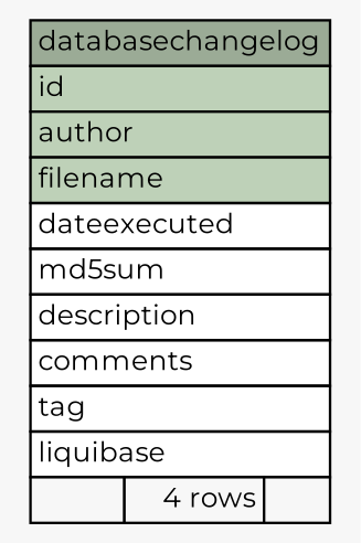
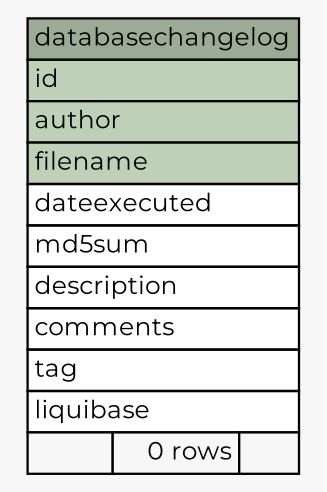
  digraph {
    bgcolor="#f7f7f7"
    rankdir=RL
    fontname=Montserrat
-   n1 [fontname=Montserrat fontsize=11 label=<     <TABLE BORDER="0" CELLBORDER="1" CELLSPACING="0" BGCOLOR="#ffffff">       <TR><TD PORT="databasechangelog.heading" COLSPAN="3" BGCOLOR="#9bab96" ALIGN="CENTER">databasechangelog</TD></TR>       <TR><TD PORT="id" COLSPAN="3" BGCOLOR="#bed1b8" ALIGN="LEFT">id</TD></TR>       <TR><TD PORT="author" COLSPAN="3" BGCOLOR="#bed1b8" ALIGN="LEFT">author</TD></TR>       <TR><TD PORT="filename" COLSPAN="3" BGCOLOR="#bed1b8" ALIGN="LEFT">filename</TD></TR>       <TR><TD PORT="dateexecuted" COLSPAN="3" ALIGN="LEFT">dateexecuted</TD></TR>       <TR><TD PORT="md5sum" COLSPAN="3" ALIGN="LEFT">md5sum</TD></TR>       <TR><TD PORT="description" COLSPAN="3" ALIGN="LEFT">description</TD></TR>       <TR><TD PORT="comments" COLSPAN="3" ALIGN="LEFT">comments</TD></TR>       <TR><TD PORT="tag" COLSPAN="3" ALIGN="LEFT">tag</TD></TR>       <TR><TD PORT="liquibase" COLSPAN="3" ALIGN="LEFT">liquibase</TD></TR>       <TR><TD ALIGN="LEFT" BGCOLOR="#f7f7f7">  </TD><TD ALIGN="RIGHT" BGCOLOR="#f7f7f7">4 rows</TD><TD ALIGN="RIGHT" BGCOLOR="#f7f7f7">  </TD></TR>     </TABLE>> shape=plaintext]
+   n1 [fontname=Montserrat fontsize=11 label=<     <TABLE BORDER="0" CELLBORDER="1" CELLSPACING="0" BGCOLOR="#ffffff">       <TR><TD PORT="databasechangelog.heading" COLSPAN="3" BGCOLOR="#9bab96" ALIGN="CENTER">databasechangelog</TD></TR>       <TR><TD PORT="id" COLSPAN="3" BGCOLOR="#bed1b8" ALIGN="LEFT">id</TD></TR>       <TR><TD PORT="author" COLSPAN="3" BGCOLOR="#bed1b8" ALIGN="LEFT">author</TD></TR>       <TR><TD PORT="filename" COLSPAN="3" BGCOLOR="#bed1b8" ALIGN="LEFT">filename</TD></TR>       <TR><TD PORT="dateexecuted" COLSPAN="3" ALIGN="LEFT">dateexecuted</TD></TR>       <TR><TD PORT="md5sum" COLSPAN="3" ALIGN="LEFT">md5sum</TD></TR>       <TR><TD PORT="description" COLSPAN="3" ALIGN="LEFT">description</TD></TR>       <TR><TD PORT="comments" COLSPAN="3" ALIGN="LEFT">comments</TD></TR>       <TR><TD PORT="tag" COLSPAN="3" ALIGN="LEFT">tag</TD></TR>       <TR><TD PORT="liquibase" COLSPAN="3" ALIGN="LEFT">liquibase</TD></TR>       <TR><TD ALIGN="LEFT" BGCOLOR="#f7f7f7">  </TD><TD ALIGN="RIGHT" BGCOLOR="#f7f7f7">0 rows</TD><TD ALIGN="RIGHT" BGCOLOR="#f7f7f7">  </TD></TR>     </TABLE>> shape=plaintext]
  }
